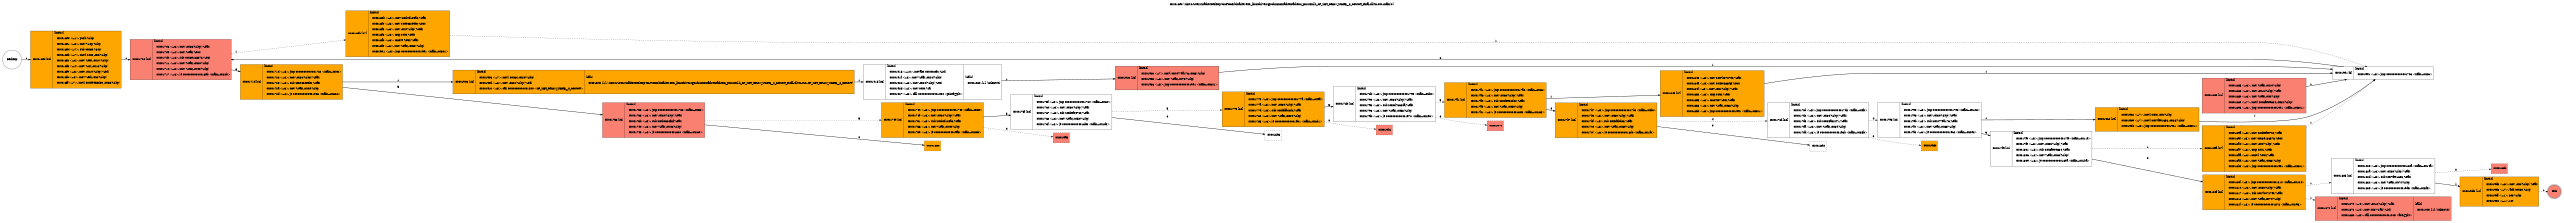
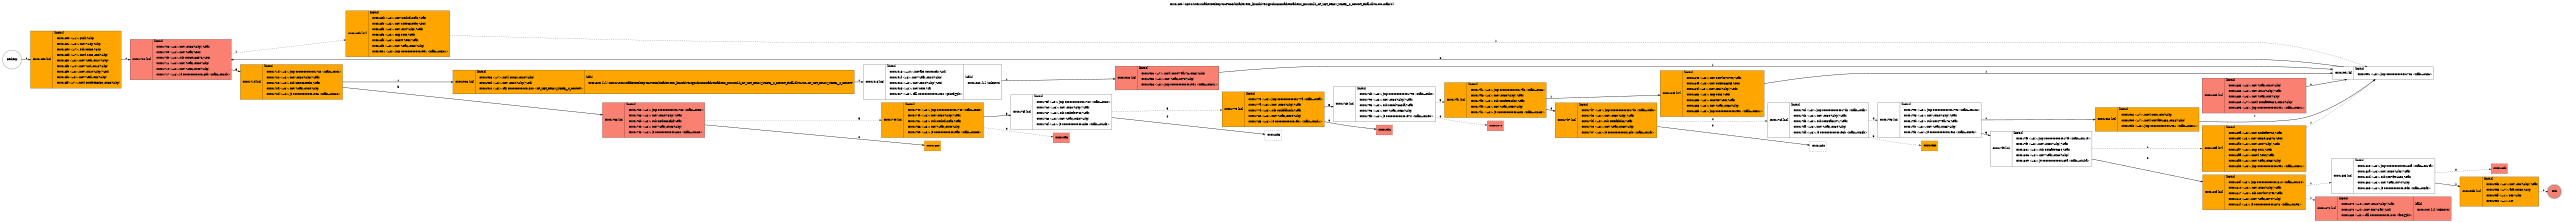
  digraph {
    label="0x4016e0 (/mnt/c/Users/mathe/Desktop/tcc/POCII/binaries/extr_linuxdriversgpudrmmsmadrenoadreno_pm4.xml.h_CP_SET_DRAW_STATE__0_COUNT_Final-ollvm.out::main(0))"
    labelloc=t
    rankdir=LR
    node [fillcolor=orange shape=record style=filled]
    edge [style=bold]
    n1 [fillcolor=white height=0.3 label=Desktop shape=circle width=0.3]
    n2 [label="{\n     0x4016e0 [38]\l\n     | [instrs]\l\n     &nbsp;&nbsp;0x4016e0 \<+1\>: push %rbp\l\n     &nbsp;&nbsp;0x4016e1 \<+3\>: mov %rsp,%rbp\l\n     &nbsp;&nbsp;0x4016e4 \<+7\>: sub $0x80,%rsp\l\n     &nbsp;&nbsp;0x4016eb \<+7\>: movl $0x0,-0xc(%rbp)\l\n     &nbsp;&nbsp;0x4016f2 \<+3\>: mov %edi,-0x10(%rbp)\l\n     &nbsp;&nbsp;0x4016f5 \<+4\>: mov %rsi,-0x18(%rbp)\l\n     &nbsp;&nbsp;0x4016f9 \<+3\>: mov -0x10(%rbp),%edi\l\n     &nbsp;&nbsp;0x4016fc \<+3\>: mov %edi,-0x8(%rbp)\l\n     &nbsp;&nbsp;0x4016ff \<+7\>: movl $0xd9e56d80,-0x38(%rbp)\l\n  }"]
    n3 [fillcolor=salmon label="{\n     0x401706 [23]\l\n     | [instrs]\l\n     &nbsp;&nbsp;0x401706 \<+3\>: mov -0x38(%rbp),%eax\l\n     &nbsp;&nbsp;0x401709 \<+2\>: mov %eax,%ecx\l\n     &nbsp;&nbsp;0x40170b \<+6\>: sub $0x8e166576,%ecx\l\n     &nbsp;&nbsp;0x401711 \<+3\>: mov %eax,-0x3c(%rbp)\l\n     &nbsp;&nbsp;0x401714 \<+3\>: mov %ecx,-0x40(%rbp)\l\n     &nbsp;&nbsp;0x401717 \<+6\>: je 00000000004018eb \<main+0x20b\>\l\n  }"]
    n4 [label="{\n     0x4018eb [27]\l\n     | [instrs]\l\n     &nbsp;&nbsp;0x4018eb \<+5\>: mov $0xb4f125a6,%eax\l\n     &nbsp;&nbsp;0x4018f0 \<+5\>: mov $0x9c32eebc,%ecx\l\n     &nbsp;&nbsp;0x4018f5 \<+3\>: mov -0x4(%rbp),%edx\l\n     &nbsp;&nbsp;0x4018f8 \<+3\>: cmp $0x0,%edx\l\n     &nbsp;&nbsp;0x4018fb \<+3\>: cmove %ecx,%eax\l\n     &nbsp;&nbsp;0x4018fe \<+3\>: mov %eax,-0x38(%rbp)\l\n     &nbsp;&nbsp;0x401901 \<+5\>: jmp 00000000004019e1 \<main+0x301\>\l\n  }"]
    n5 [label="{\n     0x40171d [22]\l\n     | [instrs]\l\n     &nbsp;&nbsp;0x40171d \<+5\>: jmp 0000000000401722 \<main+0x42\>\l\n     &nbsp;&nbsp;0x401722 \<+3\>: mov -0x3c(%rbp),%eax\l\n     &nbsp;&nbsp;0x401725 \<+5\>: sub $0x9c32eebc,%eax\l\n     &nbsp;&nbsp;0x40172a \<+3\>: mov %eax,-0x44(%rbp)\l\n     &nbsp;&nbsp;0x40172d \<+6\>: je 0000000000401906 \<main+0x226\>\l\n  }"]
    n6 [fillcolor=white label="{\n     0x4019e1 [5]\l\n     | [instrs]\l\n     &nbsp;&nbsp;0x4019e1 \<+5\>: jmp 0000000000401706 \<main+0x26\>\l\n  }"]
    n7 [label="{\n     0x401906 [15]\l\n     | [instrs]\l\n     &nbsp;&nbsp;0x401906 \<+7\>: movl $0x64,-0x20(%rbp)\l\n     &nbsp;&nbsp;0x40190d \<+3\>: mov -0x20(%rbp),%edi\l\n     &nbsp;&nbsp;0x401910 \<+5\>: call 0000000000401540 \<CP_SET_DRAW_STATE__0_COUNT\>\l\n     | [calls]\l\n     &nbsp;&nbsp;0x401540 \{1\} (/mnt/c/Users/mathe/Desktop/tcc/POCII/binaries/extr_linuxdriversgpudrmmsmadrenoadreno_pm4.xml.h_CP_SET_DRAW_STATE__0_COUNT_Final-ollvm.out::CP_SET_DRAW_STATE__0_COUNT)\l\n  }"]
    n8 [fillcolor=salmon label="{\n     0x401733 [22]\l\n     | [instrs]\l\n     &nbsp;&nbsp;0x401733 \<+5\>: jmp 0000000000401738 \<main+0x58\>\l\n     &nbsp;&nbsp;0x401738 \<+3\>: mov -0x3c(%rbp),%eax\l\n     &nbsp;&nbsp;0x40173b \<+5\>: sub $0xb0388f8f,%eax\l\n     &nbsp;&nbsp;0x401740 \<+3\>: mov %eax,-0x48(%rbp)\l\n     &nbsp;&nbsp;0x401743 \<+6\>: je 0000000000401860 \<main+0x180\>\l\n  }"]
    n9 [fillcolor=white label="{\n     0x401915 [23]\l\n     | [instrs]\l\n     &nbsp;&nbsp;0x401915 \<+10\>: movabs $0x4020f2,%rdi\l\n     &nbsp;&nbsp;0x40191f \<+3\>: mov %eax,-0x24(%rbp)\l\n     &nbsp;&nbsp;0x401922 \<+3\>: mov -0x24(%rbp),%esi\l\n     &nbsp;&nbsp;0x401925 \<+2\>: mov $0x0,%al\l\n     &nbsp;&nbsp;0x401927 \<+5\>: call 0000000000401030 \<printf@plt\>\l\n     | [calls]\l\n     &nbsp;&nbsp;0x401030 \{1\} (unknown)\l\n  }"]
    n10 [label="{\n     0x401860\l\n  }" style="dashed,filled"]
    n11 [label="{\n     0x401749 [22]\l\n     | [instrs]\l\n     &nbsp;&nbsp;0x401749 \<+5\>: jmp 000000000040174e \<main+0x6e\>\l\n     &nbsp;&nbsp;0x40174e \<+3\>: mov -0x3c(%rbp),%eax\l\n     &nbsp;&nbsp;0x401751 \<+5\>: sub $0xb4f125a6,%eax\l\n     &nbsp;&nbsp;0x401756 \<+3\>: mov %eax,-0x4c(%rbp)\l\n     &nbsp;&nbsp;0x401759 \<+6\>: je 00000000004019a5 \<main+0x2c5\>\l\n  }"]
    Exit [fillcolor=salmon height=0.3 peripheries=2 shape=circle width=0.3]
    n13 [fillcolor=salmon label="{\n     0x40192c [15]\l\n     | [instrs]\l\n     &nbsp;&nbsp;0x40192c \<+7\>: movl $0x477ea176,-0x38(%rbp)\l\n     &nbsp;&nbsp;0x401933 \<+3\>: mov %eax,-0x78(%rbp)\l\n     &nbsp;&nbsp;0x401936 \<+5\>: jmp 00000000004019e1 \<main+0x301\>\l\n  }"]
    n14 [fillcolor=salmon label="{\n     0x4019a5\l\n  }" style="dashed,filled"]
    n15 [fillcolor=white label="{\n     0x40175f [22]\l\n     | [instrs]\l\n     &nbsp;&nbsp;0x40175f \<+5\>: jmp 0000000000401764 \<main+0x84\>\l\n     &nbsp;&nbsp;0x401764 \<+3\>: mov -0x3c(%rbp),%eax\l\n     &nbsp;&nbsp;0x401767 \<+5\>: sub $0xbef9e7c0,%eax\l\n     &nbsp;&nbsp;0x40176c \<+3\>: mov %eax,-0x50(%rbp)\l\n     &nbsp;&nbsp;0x40176f \<+6\>: je 00000000004018b5 \<main+0x1d5\>\l\n  }"]
    n16 [fillcolor=salmon label="{\n     0x40183b\l\n  }" style="dashed,filled"]
    n17 [fillcolor=white label="{\n     0x4018b5\l\n  }" style="dashed,filled"]
    n18 [label="{\n     0x401775 [22]\l\n     | [instrs]\l\n     &nbsp;&nbsp;0x401775 \<+5\>: jmp 000000000040177a \<main+0x9a\>\l\n     &nbsp;&nbsp;0x40177a \<+3\>: mov -0x3c(%rbp),%eax\l\n     &nbsp;&nbsp;0x40177d \<+5\>: sub $0xbfdf42d2,%eax\l\n     &nbsp;&nbsp;0x401782 \<+3\>: mov %eax,-0x54(%rbp)\l\n     &nbsp;&nbsp;0x401785 \<+6\>: je 00000000004019b1 \<main+0x2d1\>\l\n  }"]
    n19 [label="{\n     0x4019d5 [12]\l\n     | [instrs]\l\n     &nbsp;&nbsp;0x4019d5 \<+3\>: mov -0xc(%rbp),%eax\l\n     &nbsp;&nbsp;0x4019d8 \<+7\>: add $0x80,%rsp\l\n     &nbsp;&nbsp;0x4019df \<+1\>: pop %rbp\l\n     &nbsp;&nbsp;0x4019e0 \<+1\>: ret\l\n  }"]
    n20 [fillcolor=salmon label="{\n     0x4019b1\l\n  }" style="dashed,filled"]
    n21 [fillcolor=white label="{\n     0x40178b [22]\l\n     | [instrs]\l\n     &nbsp;&nbsp;0x40178b \<+5\>: jmp 0000000000401790 \<main+0xb0\>\l\n     &nbsp;&nbsp;0x401790 \<+3\>: mov -0x3c(%rbp),%eax\l\n     &nbsp;&nbsp;0x401793 \<+5\>: sub $0xcd7868da,%eax\l\n     &nbsp;&nbsp;0x401798 \<+3\>: mov %eax,-0x58(%rbp)\l\n     &nbsp;&nbsp;0x40179b \<+6\>: je 0000000000401970 \<main+0x290\>\l\n  }"]
    n22 [fillcolor=salmon label="{\n     0x401970\l\n  }" style="dashed,filled"]
    n23 [label="{\n     0x4017a1 [22]\l\n     | [instrs]\l\n     &nbsp;&nbsp;0x4017a1 \<+5\>: jmp 00000000004017a6 \<main+0xc6\>\l\n     &nbsp;&nbsp;0x4017a6 \<+3\>: mov -0x3c(%rbp),%eax\l\n     &nbsp;&nbsp;0x4017a9 \<+5\>: sub $0xd9e56d80,%eax\l\n     &nbsp;&nbsp;0x4017ae \<+3\>: mov %eax,-0x5c(%rbp)\l\n     &nbsp;&nbsp;0x4017b1 \<+6\>: je 0000000000401845 \<main+0x165\>\l\n  }"]
    n24 [label="{\n     0x401845 [27]\l\n     | [instrs]\l\n     &nbsp;&nbsp;0x401845 \<+5\>: mov $0x7b0727e0,%eax\l\n     &nbsp;&nbsp;0x40184a \<+5\>: mov $0xb0388f8f,%ecx\l\n     &nbsp;&nbsp;0x40184f \<+3\>: mov -0x8(%rbp),%edx\l\n     &nbsp;&nbsp;0x401852 \<+3\>: cmp $0x2,%edx\l\n     &nbsp;&nbsp;0x401855 \<+3\>: cmovne %ecx,%eax\l\n     &nbsp;&nbsp;0x401858 \<+3\>: mov %eax,-0x38(%rbp)\l\n     &nbsp;&nbsp;0x40185b \<+5\>: jmp 00000000004019e1 \<main+0x301\>\l\n  }"]
    n25 [label="{\n     0x4017b7 [22]\l\n     | [instrs]\l\n     &nbsp;&nbsp;0x4017b7 \<+5\>: jmp 00000000004017bc \<main+0xdc\>\l\n     &nbsp;&nbsp;0x4017bc \<+3\>: mov -0x3c(%rbp),%eax\l\n     &nbsp;&nbsp;0x4017bf \<+5\>: sub $0x5f5bdc6,%eax\l\n     &nbsp;&nbsp;0x4017c4 \<+3\>: mov %eax,-0x60(%rbp)\l\n     &nbsp;&nbsp;0x4017c7 \<+6\>: je 00000000004018d0 \<main+0x1f0\>\l\n  }"]
    n26 [fillcolor=salmon label="{\n     0x401885 [21]\l\n     | [instrs]\l\n     &nbsp;&nbsp;0x401885 \<+3\>: mov %eax,-0x1c(%rbp)\l\n     &nbsp;&nbsp;0x401888 \<+3\>: mov -0x1c(%rbp),%eax\l\n     &nbsp;&nbsp;0x40188b \<+3\>: mov %eax,-0x4(%rbp)\l\n     &nbsp;&nbsp;0x40188e \<+7\>: movl $0x6ae09634,-0x38(%rbp)\l\n     &nbsp;&nbsp;0x401895 \<+5\>: jmp 00000000004019e1 \<main+0x301\>\l\n  }"]
    n27 [fillcolor=white label="{\n     0x4018d0\l\n  }" style="dashed,filled"]
    n28 [fillcolor=white label="{\n     0x4017cd [22]\l\n     | [instrs]\l\n     &nbsp;&nbsp;0x4017cd \<+5\>: jmp 00000000004017d2 \<main+0xf2\>\l\n     &nbsp;&nbsp;0x4017d2 \<+3\>: mov -0x3c(%rbp),%eax\l\n     &nbsp;&nbsp;0x4017d5 \<+5\>: sub $0x35a32471,%eax\l\n     &nbsp;&nbsp;0x4017da \<+3\>: mov %eax,-0x64(%rbp)\l\n     &nbsp;&nbsp;0x4017dd \<+6\>: je 000000000040193b \<main+0x25b\>\l\n  }"]
    n29 [fillcolor=white label="{\n     0x401825 [22]\l\n     | [instrs]\l\n     &nbsp;&nbsp;0x401825 \<+5\>: jmp 000000000040182a \<main+0x14a\>\l\n     &nbsp;&nbsp;0x40182a \<+3\>: mov -0x3c(%rbp),%eax\l\n     &nbsp;&nbsp;0x40182d \<+5\>: sub $0x7fe91656,%eax\l\n     &nbsp;&nbsp;0x401832 \<+3\>: mov %eax,-0x74(%rbp)\l\n     &nbsp;&nbsp;0x401835 \<+6\>: je 00000000004019d5 \<main+0x2f5\>\l\n  }"]
    n30 [label="{\n     0x40193b\l\n  }" style="dashed,filled"]
    n31 [fillcolor=white label="{\n     0x4017e3 [22]\l\n     | [instrs]\l\n     &nbsp;&nbsp;0x4017e3 \<+5\>: jmp 00000000004017e8 \<main+0x108\>\l\n     &nbsp;&nbsp;0x4017e8 \<+3\>: mov -0x3c(%rbp),%eax\l\n     &nbsp;&nbsp;0x4017eb \<+5\>: sub $0x477ea176,%eax\l\n     &nbsp;&nbsp;0x4017f0 \<+3\>: mov %eax,-0x68(%rbp)\l\n     &nbsp;&nbsp;0x4017f3 \<+6\>: je 00000000004019c2 \<main+0x2e2\>\l\n  }"]
    n32 [fillcolor=salmon label="{\n     0x401878 [13]\l\n     | [instrs]\l\n     &nbsp;&nbsp;0x401878 \<+4\>: mov -0x18(%rbp),%rax\l\n     &nbsp;&nbsp;0x40187c \<+4\>: mov 0x8(%rax),%rdi\l\n     &nbsp;&nbsp;0x401880 \<+5\>: call 0000000000401040 \<atoi@plt\>\l\n     | [calls]\l\n     &nbsp;&nbsp;0x401040 \{1\} (unknown)\l\n  }"]
    n33 [label="{\n     0x4019c2 [19]\l\n     | [instrs]\l\n     &nbsp;&nbsp;0x4019c2 \<+7\>: movl $0x0,-0xc(%rbp)\l\n     &nbsp;&nbsp;0x4019c9 \<+7\>: movl $0x7fe91656,-0x38(%rbp)\l\n     &nbsp;&nbsp;0x4019d0 \<+5\>: jmp 00000000004019e1 \<main+0x301\>\l\n  }"]
    n34 [fillcolor=white label="{\n     0x4017f9 [22]\l\n     | [instrs]\l\n     &nbsp;&nbsp;0x4017f9 \<+5\>: jmp 00000000004017fe \<main+0x11e\>\l\n     &nbsp;&nbsp;0x4017fe \<+3\>: mov -0x3c(%rbp),%eax\l\n     &nbsp;&nbsp;0x401801 \<+5\>: sub $0x6ae09634,%eax\l\n     &nbsp;&nbsp;0x401806 \<+3\>: mov %eax,-0x6c(%rbp)\l\n     &nbsp;&nbsp;0x401809 \<+6\>: je 000000000040189a \<main+0x1ba\>\l\n  }"]
    n35 [label="{\n     0x40180f [22]\l\n     | [instrs]\l\n     &nbsp;&nbsp;0x40180f \<+5\>: jmp 0000000000401814 \<main+0x134\>\l\n     &nbsp;&nbsp;0x401814 \<+3\>: mov -0x3c(%rbp),%eax\l\n     &nbsp;&nbsp;0x401817 \<+5\>: sub $0x7b0727e0,%eax\l\n     &nbsp;&nbsp;0x40181c \<+3\>: mov %eax,-0x70(%rbp)\l\n     &nbsp;&nbsp;0x40181f \<+6\>: je 0000000000401878 \<main+0x198\>\l\n  }"]
    n36 [label="{\n     0x40189a [27]\l\n     | [instrs]\l\n     &nbsp;&nbsp;0x40189a \<+5\>: mov $0xbef9e7c0,%eax\l\n     &nbsp;&nbsp;0x40189f \<+5\>: mov $0x8e166576,%ecx\l\n     &nbsp;&nbsp;0x4018a4 \<+3\>: mov -0x4(%rbp),%edx\l\n     &nbsp;&nbsp;0x4018a7 \<+3\>: cmp $0x1,%edx\l\n     &nbsp;&nbsp;0x4018aa \<+3\>: cmovl %ecx,%eax\l\n     &nbsp;&nbsp;0x4018ad \<+3\>: mov %eax,-0x38(%rbp)\l\n     &nbsp;&nbsp;0x4018b0 \<+5\>: jmp 00000000004019e1 \<main+0x301\>\l\n  }"]
    n1 -> n2 [label=" 1"]
    n2 -> n3 [label=" 1"]
    n3 -> n4 [label=" 1" style=dashed]
    n3 -> n5 [label=" 6"]
    n4 -> n6 [label=" 1" style=dashed]
    n5 -> n7 [label=" 1"]
    n5 -> n8 [label=" 5"]
    n6 -> n3 [label=" 6"]
    n7 -> n9 [label=" 1"]
    n8 -> n10 [label=" 0"]
    n8 -> n11 [label=" 5" style=dashed]
    n9 -> n13 [label=" 1"]
    n11 -> n14 [label=" 0" style=dashed]
    n11 -> n15 [label=" 5"]
    n13 -> n6 [label=" 1"]
    n15 -> n17 [label=" 0"]
    n15 -> n18 [label=" 5" style=dashed]
-   n18 -> n20 [label=" 0" style=dashed]
+   n18 -> n20 [label=" 0"]
    n18 -> n21 [label=" 5"]
    n19 -> Exit [label=" 1" style=dashed]
    n21 -> n22 [label=" 0" style=dashed]
    n21 -> n23 [label=" 5" style=dashed]
    n23 -> n24 [label=" 1"]
    n23 -> n25 [label=" 4"]
    n24 -> n6 [label=" 1"]
    n25 -> n27 [label=" 0"]
    n25 -> n28 [label=" 4" style=dashed]
    n26 -> n6 [label=" 1"]
    n28 -> n30 [label=" 0" style=dashed]
    n28 -> n31 [label=" 4" style=dashed]
    n29 -> n16 [label=" 0" style=dashed]
    n29 -> n19 [label=" 1"]
    n31 -> n33 [label=" 1"]
    n31 -> n34 [label=" 3"]
    n33 -> n6 [label=" 1"]
    n34 -> n35 [label=" 2"]
    n34 -> n36 [label=" 1" style=dashed]
    n35 -> n29 [label=" 1" style=dashed]
    n35 -> n32 [label=" 1" style=dashed]
    n36 -> n6 [label=" 1" style=dashed]
  }
